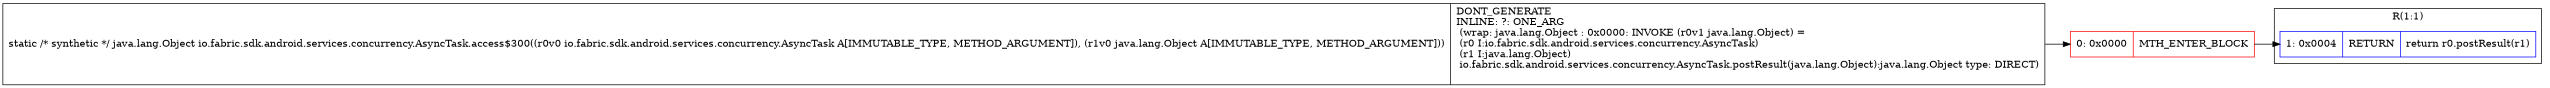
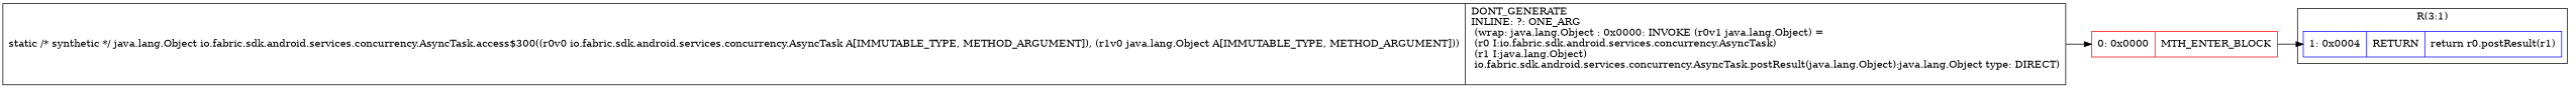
  digraph {
    rankdir=LR
    node [shape=record]
    n1 [color=blue label="{1\:\ 0x0004|RETURN\l|return r0.postResult(r1)\l}"]
    n2 [color=red label="{0\:\ 0x0000|MTH_ENTER_BLOCK\l}"]
    n3 [label="{static \/* synthetic *\/ java.lang.Object io.fabric.sdk.android.services.concurrency.AsyncTask.access$300((r0v0 io.fabric.sdk.android.services.concurrency.AsyncTask A[IMMUTABLE_TYPE, METHOD_ARGUMENT]), (r1v0 java.lang.Object A[IMMUTABLE_TYPE, METHOD_ARGUMENT]))  | DONT_GENERATE\lINLINE: ?: ONE_ARG  \l  (wrap: java.lang.Object : 0x0000: INVOKE  (r0v1 java.lang.Object) = \l  (r0 I:io.fabric.sdk.android.services.concurrency.AsyncTask)\l  (r1 I:java.lang.Object)\l io.fabric.sdk.android.services.concurrency.AsyncTask.postResult(java.lang.Object):java.lang.Object type: DIRECT)\l\l}"]
    subgraph cluster_1 {
-     label="R(1:1)"
+     label="R(3:1)"
      n1
    }
    n2 -> n1
    n3 -> n2
  }
